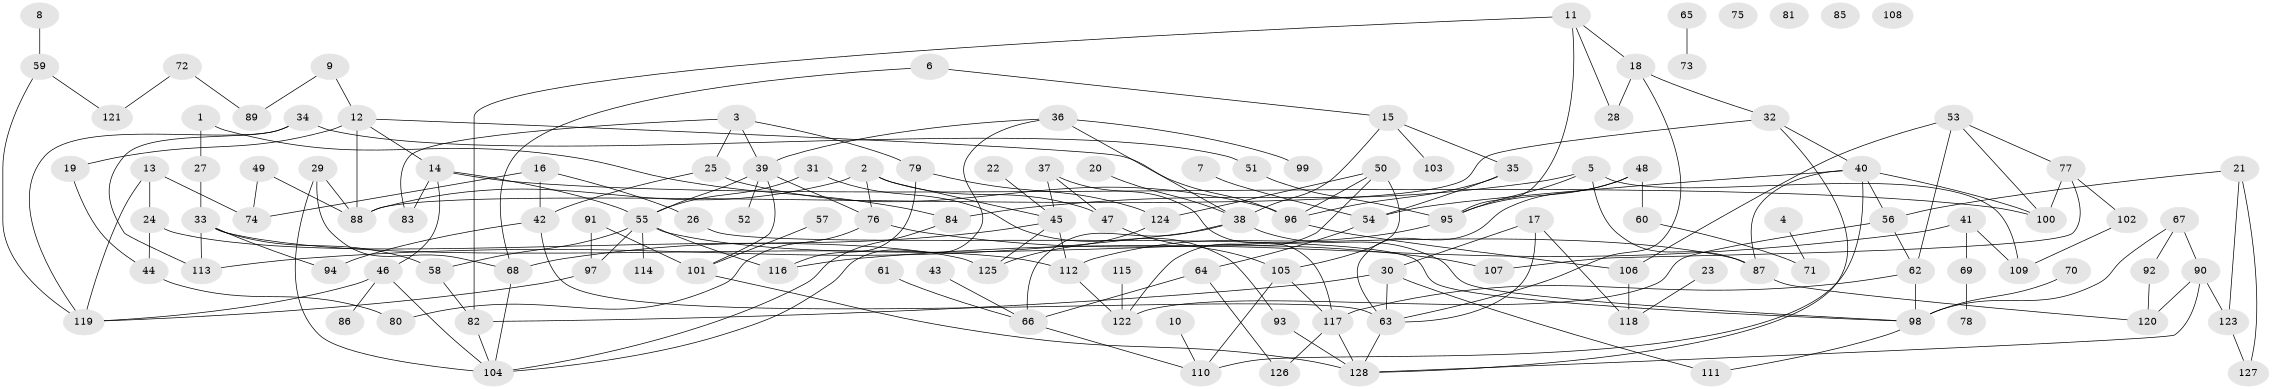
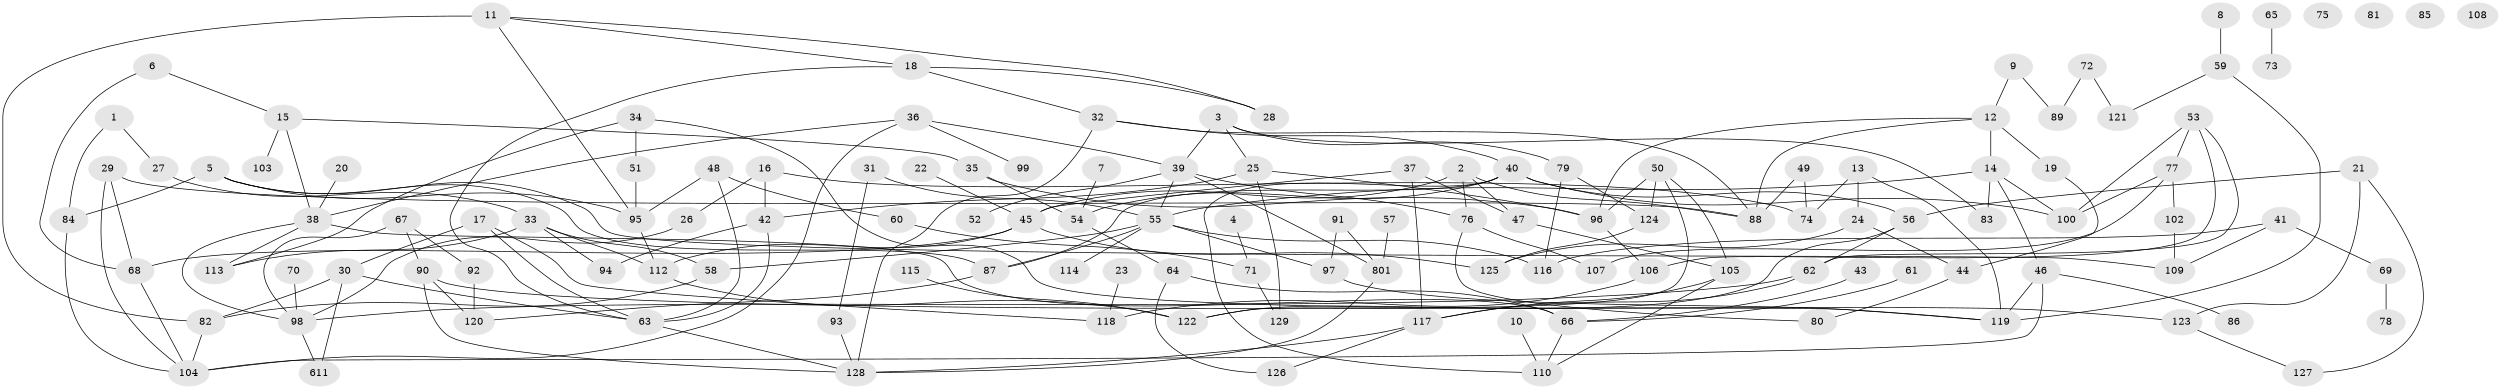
  graph {
    node [color=gray90 style=filled]
    1
    27
    84
    33
    104
    2
    45
    47
    76
    88
    68
    125
    112
    105
    80
    107
    3
    25
    39
    79
    83
    96
    42
+   129
    55
    52
-   101
+   101 [label=801]
    116
    124
    4
    71
    5
    87
    95
    109
    120
    6
    15
    35
    38
    103
    7
    54
    64
    8
    59
    119
    121
    9
    12
    89
    14
    19
    10
    110
    11
    18
    28
    82
    63
    32
    46
    100
    44
    106
    13
    24
    74
    86
    58
    97
    114
    98
    113
    66
    16
    26
    94
    17
    30
    118
-   111
+   111 [label=611]
    128
    40
    20
    21
    56
    123
    127
    122
    62
    22
    23
    93
    29
    31
    34
    51
    36
    99
    37
    117
    126
    41
    69
    78
    43
    48
    60
    49
    50
    53
    77
    102
    57
    61
    65
    73
    67
    90
    92
    70
    72
    75
    81
    85
    91
    108
    115
    1 -- 27
    1 -- 84
    27 -- 33
    84 -- 104
    33 -- 112
    33 -- 58
    33 -- 113
    33 -- 94
    2 -- 45
    2 -- 47
    2 -- 76
    2 -- 88
    45 -- 68
    45 -- 125
    45 -- 112
    47 -- 105
    76 -- 80
    76 -- 107
    68 -- 104
    112 -- 122
    105 -- 110
    105 -- 117
    3 -- 25
    3 -- 39
    3 -- 79
    3 -- 83
    25 -- 96
    25 -- 42
+   25 -- 129
    39 -- 76
    39 -- 55
    39 -- 52
    39 -- 101
    79 -- 116
    79 -- 124
    96 -- 106
    42 -- 63
    42 -- 94
    55 -- 116
    55 -- 87
    55 -- 58
    55 -- 97
    55 -- 114
    101 -- 128
    124 -- 125
    4 -- 71
+   71 -- 129
    5 -- 84
    5 -- 87
    5 -- 95
    5 -- 109
    87 -- 120
    95 -- 112
    6 -- 68
    6 -- 15
    15 -- 35
    15 -- 38
    15 -- 103
    35 -- 96
    35 -- 54
    38 -- 98
    38 -- 113
    38 -- 66
    7 -- 54
    54 -- 64
    64 -- 66
    64 -- 126
    8 -- 59
    59 -- 119
    59 -- 121
    9 -- 12
    9 -- 89
    12 -- 88
    12 -- 96
    12 -- 14
    12 -- 19
    14 -- 83
    14 -- 55
    14 -- 46
    14 -- 100
    19 -- 44
    10 -- 110
    11 -- 95
    11 -- 18
    11 -- 28
    11 -- 82
    18 -- 28
    18 -- 63
    18 -- 32
    82 -- 104
    63 -- 128
    32 -- 88
    32 -- 128
    32 -- 40
    46 -- 104
    46 -- 119
    46 -- 86
    44 -- 80
    106 -- 118
    13 -- 119
    13 -- 24
    13 -- 74
    24 -- 125
    24 -- 44
    58 -- 82
    97 -- 119
    98 -- 111
    66 -- 110
    16 -- 42
    16 -- 74
    16 -- 26
    26 -- 98
    17 -- 63
    17 -- 30
    17 -- 118
    30 -- 82
    30 -- 63
    30 -- 111
    40 -- 87
    40 -- 54
    40 -- 110
    40 -- 100
    40 -- 56
    20 -- 38
    21 -- 56
    21 -- 123
    21 -- 127
    56 -- 122
    56 -- 62
    123 -- 127
    62 -- 98
    62 -- 117
    22 -- 45
    23 -- 118
    93 -- 128
    29 -- 104
    29 -- 88
    29 -- 68
    31 -- 55
    31 -- 93
    34 -- 119
    34 -- 113
    34 -- 51
    51 -- 95
    36 -- 104
    36 -- 39
    36 -- 38
    36 -- 99
    37 -- 45
    37 -- 47
    37 -- 117
    117 -- 128
    117 -- 126
    41 -- 116
    41 -- 109
    41 -- 69
    69 -- 78
    43 -- 66
    48 -- 95
    48 -- 63
    48 -- 60
    60 -- 71
    49 -- 88
    49 -- 74
    50 -- 105
    50 -- 96
    50 -- 124
    50 -- 122
    53 -- 100
    53 -- 106
    53 -- 62
    53 -- 77
    77 -- 107
    77 -- 100
    77 -- 102
    102 -- 109
    57 -- 101
    61 -- 66
    65 -- 73
    67 -- 98
    67 -- 90
    67 -- 92
    90 -- 120
    90 -- 128
    90 -- 123
    92 -- 120
    70 -- 98
    72 -- 121
    72 -- 89
    91 -- 101
    91 -- 97
    115 -- 122
  }
